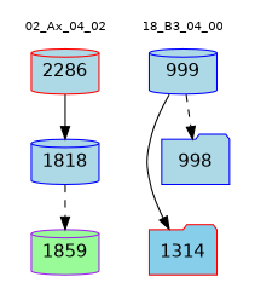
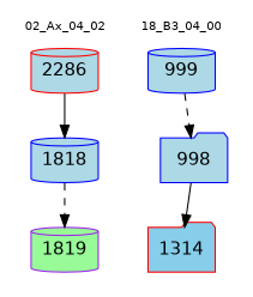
  digraph {
    fontname="DejaVu Sans"
    node [color=blue fillcolor=lightblue fontname="DejaVu Sans" shape=cylinder style=filled]
    edge [color=black fontname="DejaVu Sans" style=dashed]
    n1 [label=1818]
-   n2 [color=purple fillcolor=palegreen label=1859]
+   n2 [color=purple fillcolor=palegreen label=1819]
    n3 [color=red label=2286]
    n4 [label=999]
    n5 [color=red fillcolor=skyblue label=1314 shape=folder]
    n6 [label=998 shape=folder]
    subgraph cluster_1 {
      color=white
      fontsize=10
      label="02_Ax_04_02"
      n1
      n2
      n3
    }
    subgraph cluster_2 {
      color=white
      fontsize=10
      label="18_B3_04_00"
      n4
      n5
      n6
    }
    n1 -> n2
    n3 -> n1 [style=solid]
-   n4 -> n5 [style=solid]
+   n6 -> n5 [style=solid]
    n4 -> n6
  }
